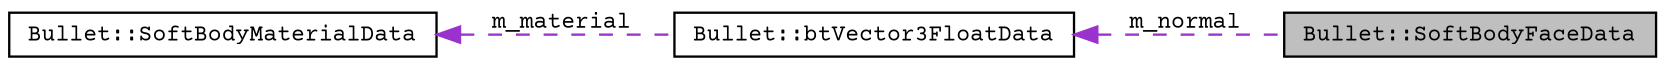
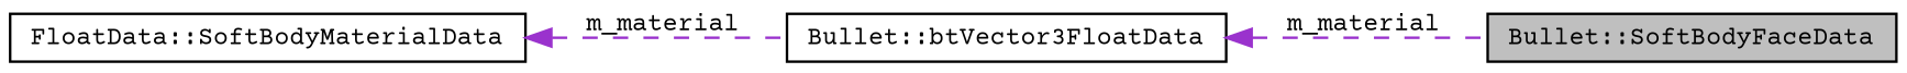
  digraph {
    fontname="Courier Prime"
    rankdir=LR
    node [color=black fillcolor=white fontname="Courier Prime" fontsize=10 shape=record style=filled]
    edge [color=darkorchid3 dir=back fontname="Courier Prime" fontsize=10 labelfontname=Helvetica labelfontsize=10 style=dashed]
    n1 [fillcolor=grey75 fontcolor=black height=0.2 label="Bullet::SoftBodyFaceData" width=0.4]
    n2 [height=0.2 label="Bullet::btVector3FloatData" width=0.4]
-   n3 [height=0.2 label="Bullet::SoftBodyMaterialData" width=0.4]
-   n2 -> n1 [label=" m_normal"]
+   n3 [height=0.2 label="FloatData::SoftBodyMaterialData" width=0.4]
+   n2 -> n1 [label=" m_material"]
    n3 -> n2 [label=" m_material"]
  }
